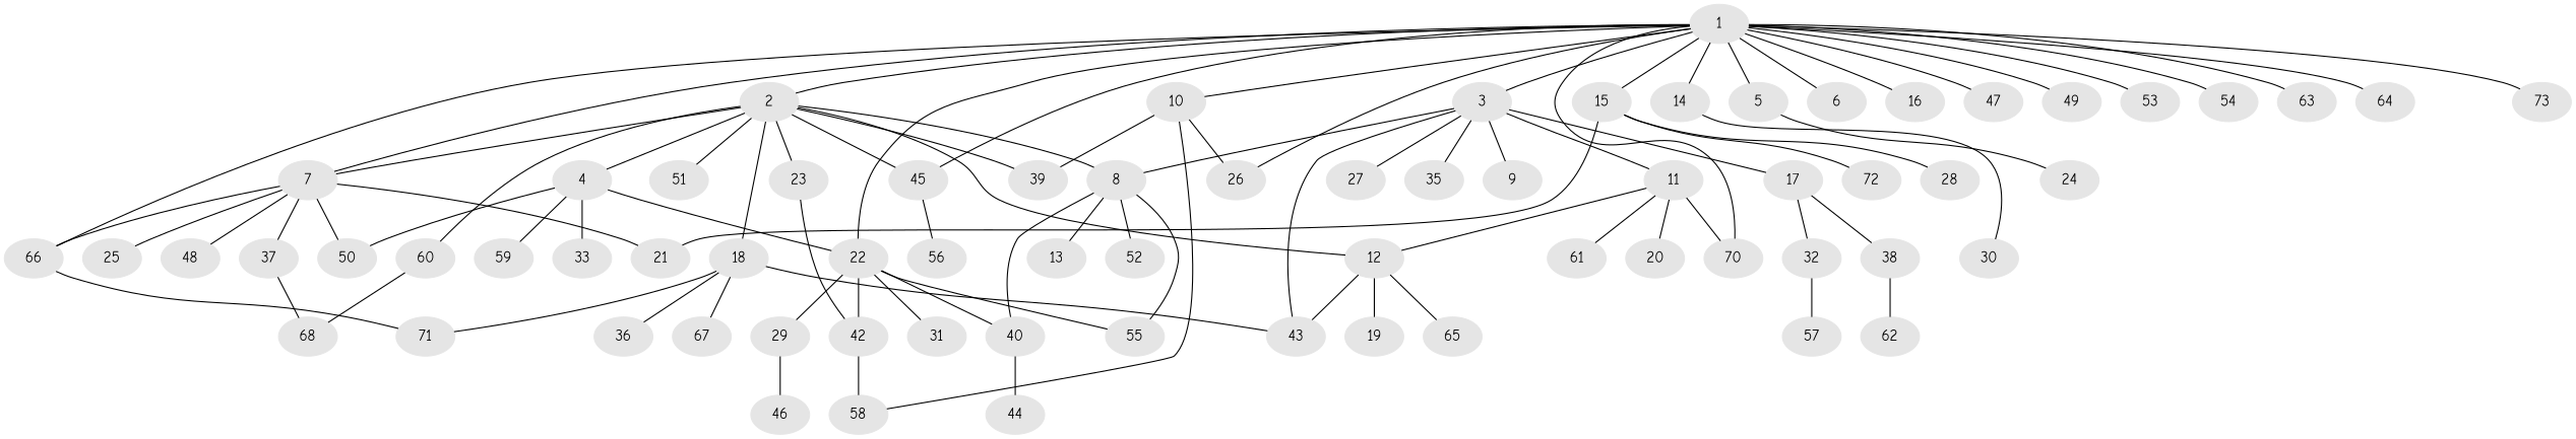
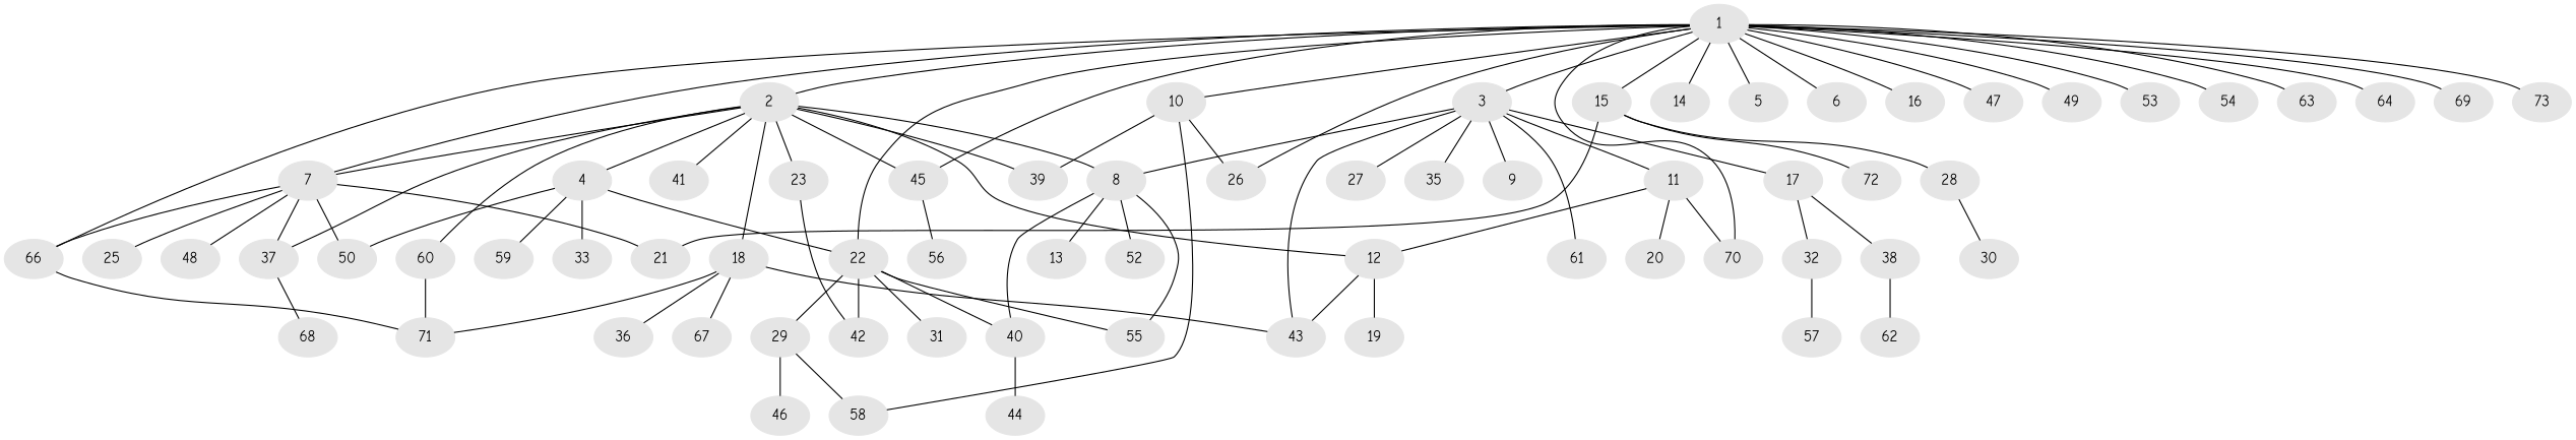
  graph {
    fontname="Comic Neue"
    node [color=gray90 fontname="Comic Neue" style=filled]
    edge [fontname="Comic Neue"]
    1
    2
    3
    5
    6
    7
    10
    14
    15
    16
    22
    26
    45
    47
    49
    53
    54
    63
    64
    66
+   69
    70
    73
    4
    8
    12
    18
    23
    37
    39
-   41 [label=51]
+   41
    60
    9
    11
    17
    27
    35
    43
    61
-   24
    50
    21
    25
    48
    58
    28
    72
    40
    55
    29
    31
    42
    56
    71
    33
    59
    13
    52
    19
-   65
    36
    67
    68
    20
    32
    38
    44
    30
    57
    62
    46
    1 -- 2
    1 -- 3
    1 -- 5
    1 -- 6
    1 -- 7
    1 -- 10
    1 -- 14
    1 -- 15
    1 -- 16
    1 -- 22
    1 -- 26
    1 -- 45
    1 -- 47
    1 -- 49
    1 -- 53
    1 -- 54
    1 -- 63
    1 -- 64
    1 -- 66
+   1 -- 69
    1 -- 70
    1 -- 73
    2 -- 7
    2 -- 45
    2 -- 4
    2 -- 8
    2 -- 12
    2 -- 18
    2 -- 23
+   2 -- 37
    2 -- 39
    2 -- 41
    2 -- 60
    3 -- 8
    3 -- 9
    3 -- 11
    3 -- 17
    3 -- 27
    3 -- 35
    3 -- 43
-   11 -- 61
-   5 -- 24
+   3 -- 61
    7 -- 66
    7 -- 37
    7 -- 50
    7 -- 21
    7 -- 25
    7 -- 48
    10 -- 26
    10 -- 39
    10 -- 58
    15 -- 21
    15 -- 28
    15 -- 72
    22 -- 40
    22 -- 55
    22 -- 29
    22 -- 31
    22 -- 42
    45 -- 56
    66 -- 71
    4 -- 22
    4 -- 50
    4 -- 33
    4 -- 59
    8 -- 40
    8 -- 55
    8 -- 13
    8 -- 52
    12 -- 43
    12 -- 19
-   12 -- 65
    18 -- 43
    18 -- 71
    18 -- 36
    18 -- 67
    23 -- 42
    37 -- 68
-   60 -- 68
+   60 -- 71
    11 -- 70
    11 -- 12
    11 -- 20
    17 -- 32
    17 -- 38
-   14 -- 30
+   28 -- 30
    40 -- 44
    29 -- 46
-   42 -- 58
+   29 -- 58
    32 -- 57
    38 -- 62
  }
